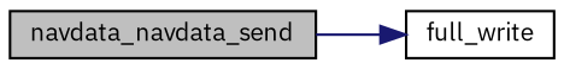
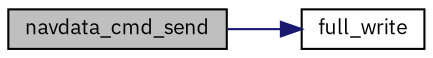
  digraph {
    rankdir=LR
    fontname="IBM Plex Sans"
    node [color=black fontname="IBM Plex Sans" fontsize=10 shape=record style=filled]
-   n1 [fillcolor=grey75 fontcolor=black height=0.2 label=navdata_navdata_send width=0.4]
+   n1 [fillcolor=grey75 fontcolor=black height=0.2 label=navdata_cmd_send width=0.4]
    n2 [fillcolor=white height=0.2 label=full_write width=0.4]
    n1 -> n2 [color=midnightblue fontname="IBM Plex Sans" fontsize=10 labelfontname=FreeSans labelfontsize=10 style=solid]
  }
